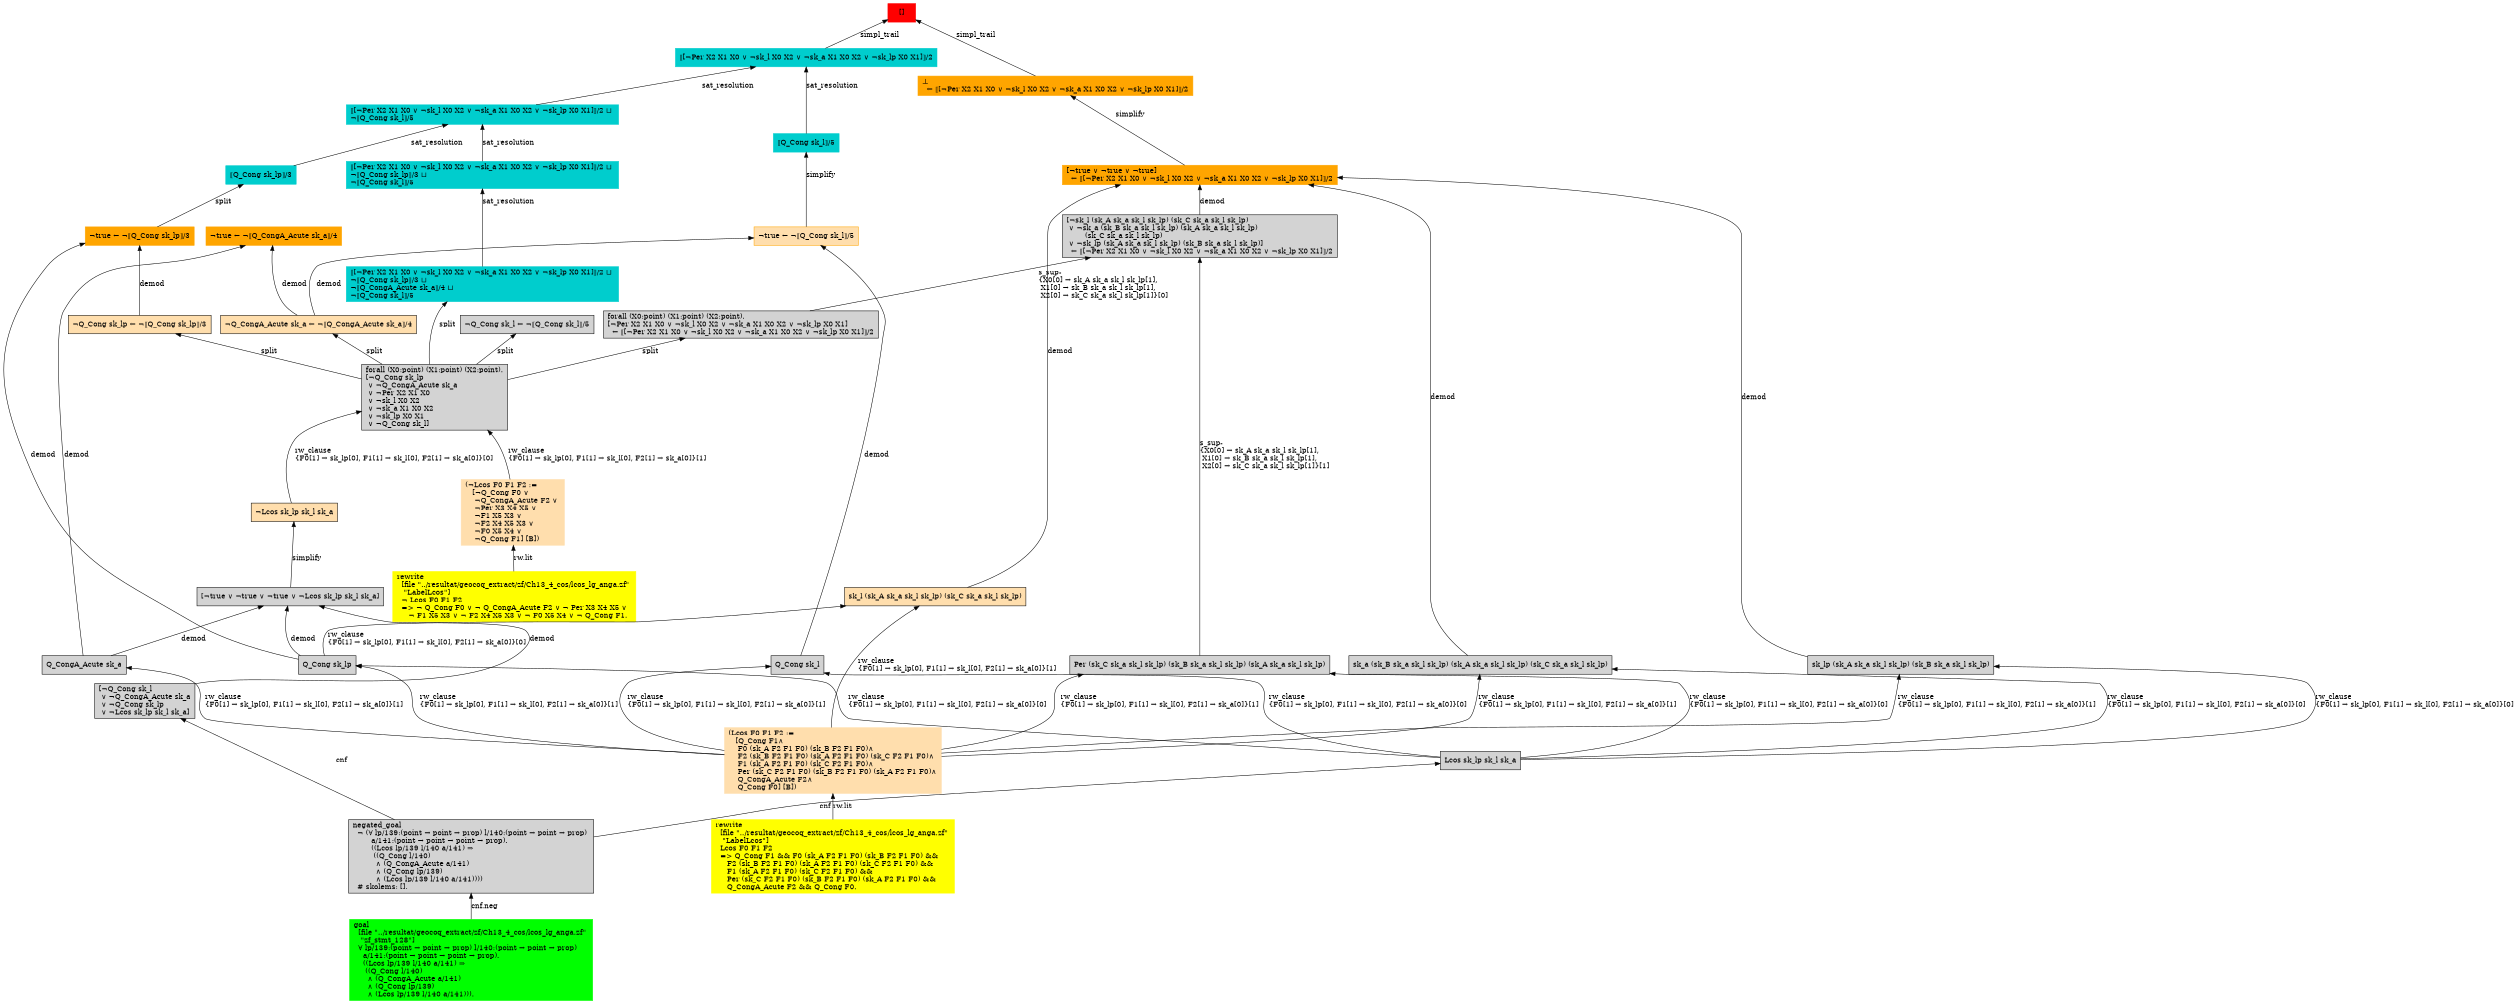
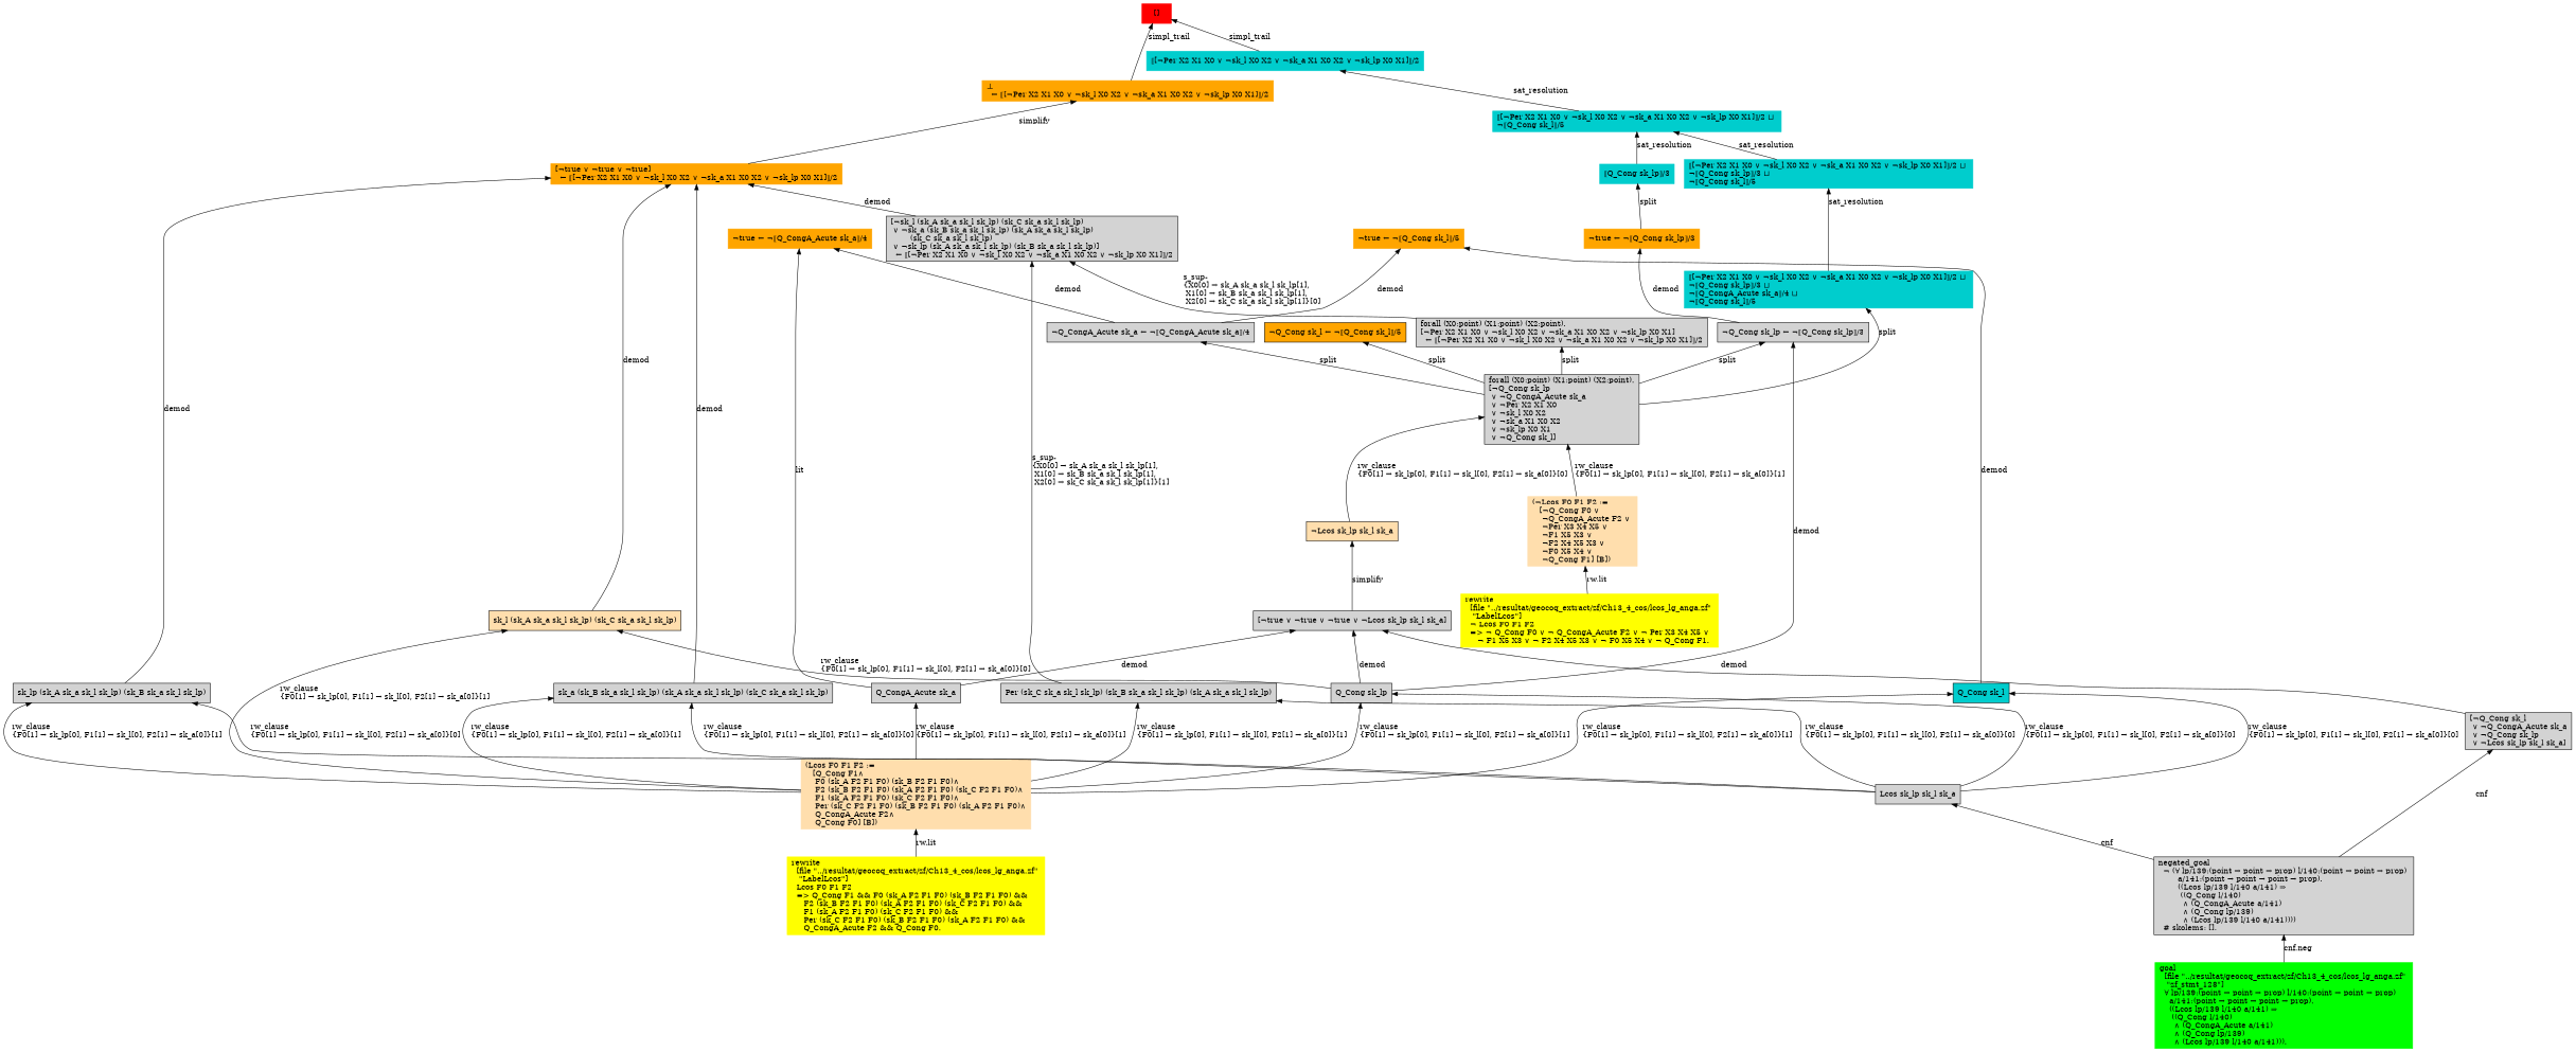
  digraph {
    node [shape=box style=filled]
    edge [dir=back]
    n1 [color=red label="[]"]
    n2 [color=cyan3 label="⟦[¬Per X2 X1 X0 ∨ ¬sk_l X0 X2 ∨ ¬sk_a X1 X0 X2 ∨ ¬sk_lp X0 X1]⟧/2\l"]
    n3 [color=orange label="⊥\l  ← ⟦[¬Per X2 X1 X0 ∨ ¬sk_l X0 X2 ∨ ¬sk_a X1 X0 X2 ∨ ¬sk_lp X0 X1]⟧/2\l"]
-   n4 [color=cyan3 label="⟦Q_Cong sk_l⟧/5\l"]
    n5 [color=cyan3 label="⟦[¬Per X2 X1 X0 ∨ ¬sk_l X0 X2 ∨ ¬sk_a X1 X0 X2 ∨ ¬sk_lp X0 X1]⟧/2 ⊔ \l¬⟦Q_Cong sk_l⟧/5\l"]
    n6 [color=orange label="[¬true ∨ ¬true ∨ ¬true]\l  ← ⟦[¬Per X2 X1 X0 ∨ ¬sk_l X0 X2 ∨ ¬sk_a X1 X0 X2 ∨ ¬sk_lp X0 X1]⟧/2\l"]
-   n7 [color=orange label="¬true ← ¬⟦Q_Cong sk_l⟧/5\l" fillcolor=navajowhite]
+   n7 [color=orange label="¬true ← ¬⟦Q_Cong sk_l⟧/5\l"]
    n8 [color=cyan3 label="⟦Q_Cong sk_lp⟧/3\l"]
    n9 [color=cyan3 label="⟦[¬Per X2 X1 X0 ∨ ¬sk_l X0 X2 ∨ ¬sk_a X1 X0 X2 ∨ ¬sk_lp X0 X1]⟧/2 ⊔ \l¬⟦Q_Cong sk_lp⟧/3 ⊔ \l¬⟦Q_Cong sk_l⟧/5\l"]
-   n10 [label="Q_Cong sk_l\l"]
-   n11 [label="¬Q_CongA_Acute sk_a ← ¬⟦Q_CongA_Acute sk_a⟧/4\l" fillcolor=navajowhite]
+   n10 [label="Q_Cong sk_l\l" fillcolor=cyan3]
+   n11 [label="¬Q_CongA_Acute sk_a ← ¬⟦Q_CongA_Acute sk_a⟧/4\l"]
    n12 [color=navajowhite label="(Lcos F0 F1 F2 :=\l   [Q_Cong F1∧\l    F0 (sk_A F2 F1 F0) (sk_B F2 F1 F0)∧\l    F2 (sk_B F2 F1 F0) (sk_A F2 F1 F0) (sk_C F2 F1 F0)∧\l    F1 (sk_A F2 F1 F0) (sk_C F2 F1 F0)∧\l    Per (sk_C F2 F1 F0) (sk_B F2 F1 F0) (sk_A F2 F1 F0)∧\l    Q_CongA_Acute F2∧\l    Q_Cong F0] [B])\l"]
    n13 [label="Lcos sk_lp sk_l sk_a\l"]
-   n14 [label="¬Q_Cong sk_l ← ¬⟦Q_Cong sk_l⟧/5\l"]
+   n14 [label="¬Q_Cong sk_l ← ¬⟦Q_Cong sk_l⟧/5\l" fillcolor=orange]
    n15 [label="forall (X0:point) (X1:point) (X2:point).\l[¬Q_Cong sk_lp\l ∨ ¬Q_CongA_Acute sk_a\l ∨ ¬Per X2 X1 X0\l ∨ ¬sk_l X0 X2\l ∨ ¬sk_a X1 X0 X2\l ∨ ¬sk_lp X0 X1\l ∨ ¬Q_Cong sk_l]\l"]
    n16 [color=yellow label="rewrite\l  [file \"../resultat/geocoq_extract/zf/Ch13_4_cos/lcos_lg_anga.zf\" \l   \"LabelLcos\"]\l  Lcos F0 F1 F2\l  =\> Q_Cong F1 && F0 (sk_A F2 F1 F0) (sk_B F2 F1 F0) && \l     F2 (sk_B F2 F1 F0) (sk_A F2 F1 F0) (sk_C F2 F1 F0) && \l     F1 (sk_A F2 F1 F0) (sk_C F2 F1 F0) && \l     Per (sk_C F2 F1 F0) (sk_B F2 F1 F0) (sk_A F2 F1 F0) && \l     Q_CongA_Acute F2 && Q_Cong F0.\l"]
    n17 [label="negated_goal\l  ¬ (∀ lp/139:(point → point → prop) l/140:(point → point → prop) \l        a/141:(point → point → point → prop).\l        ((Lcos lp/139 l/140 a/141) ⇒\l         ((Q_Cong l/140)\l          ∧ (Q_CongA_Acute a/141)\l          ∧ (Q_Cong lp/139)\l          ∧ (Lcos lp/139 l/140 a/141))))\l  # skolems: [].\l"]
    n18 [color=green label="goal\l  [file \"../resultat/geocoq_extract/zf/Ch13_4_cos/lcos_lg_anga.zf\" \l   \"zf_stmt_128\"]\l  ∀ lp/139:(point → point → prop) l/140:(point → point → prop) \l    a/141:(point → point → point → prop).\l    ((Lcos lp/139 l/140 a/141) ⇒\l     ((Q_Cong l/140)\l      ∧ (Q_CongA_Acute a/141)\l      ∧ (Q_Cong lp/139)\l      ∧ (Lcos lp/139 l/140 a/141))).\l"]
    n19 [color=navajowhite label="(¬Lcos F0 F1 F2 :=\l   [¬Q_Cong F0 ∨ \l    ¬Q_CongA_Acute F2 ∨ \l    ¬Per X3 X4 X5 ∨ \l    ¬F1 X5 X3 ∨ \l    ¬F2 X4 X5 X3 ∨ \l    ¬F0 X5 X4 ∨ \l    ¬Q_Cong F1] [B])\l"]
    n20 [fillcolor=navajowhite label="¬Lcos sk_lp sk_l sk_a\l"]
    n21 [color=yellow label="rewrite\l  [file \"../resultat/geocoq_extract/zf/Ch13_4_cos/lcos_lg_anga.zf\" \l   \"LabelLcos\"]\l  ¬ Lcos F0 F1 F2\l  =\> ¬ Q_Cong F0 ∨ ¬ Q_CongA_Acute F2 ∨ ¬ Per X3 X4 X5 ∨ \l     ¬ F1 X5 X3 ∨ ¬ F2 X4 X5 X3 ∨ ¬ F0 X5 X4 ∨ ¬ Q_Cong F1.\l"]
    n22 [label="[¬true ∨ ¬true ∨ ¬true ∨ ¬Lcos sk_lp sk_l sk_a]\l"]
    n23 [label="Q_Cong sk_lp\l"]
    n24 [label="Q_CongA_Acute sk_a\l"]
    n25 [label="[¬Q_Cong sk_l\l ∨ ¬Q_CongA_Acute sk_a\l ∨ ¬Q_Cong sk_lp\l ∨ ¬Lcos sk_lp sk_l sk_a]\l"]
    n26 [color=orange label="¬true ← ¬⟦Q_Cong sk_lp⟧/3\l"]
    n27 [color=cyan3 label="⟦[¬Per X2 X1 X0 ∨ ¬sk_l X0 X2 ∨ ¬sk_a X1 X0 X2 ∨ ¬sk_lp X0 X1]⟧/2 ⊔ \l¬⟦Q_Cong sk_lp⟧/3 ⊔ \l¬⟦Q_CongA_Acute sk_a⟧/4 ⊔ \l¬⟦Q_Cong sk_l⟧/5\l"]
-   n28 [label="¬Q_Cong sk_lp ← ¬⟦Q_Cong sk_lp⟧/3\l" fillcolor=navajowhite]
+   n28 [label="¬Q_Cong sk_lp ← ¬⟦Q_Cong sk_lp⟧/3\l"]
    n29 [color=orange label="¬true ← ¬⟦Q_CongA_Acute sk_a⟧/4\l"]
    n30 [label="sk_lp (sk_A sk_a sk_l sk_lp) (sk_B sk_a sk_l sk_lp)\l"]
    n31 [label="sk_a (sk_B sk_a sk_l sk_lp) (sk_A sk_a sk_l sk_lp) (sk_C sk_a sk_l sk_lp)\l"]
    n32 [fillcolor=navajowhite label="sk_l (sk_A sk_a sk_l sk_lp) (sk_C sk_a sk_l sk_lp)\l"]
    n33 [label="[¬sk_l (sk_A sk_a sk_l sk_lp) (sk_C sk_a sk_l sk_lp)\l ∨ ¬sk_a (sk_B sk_a sk_l sk_lp) (sk_A sk_a sk_l sk_lp) \l        (sk_C sk_a sk_l sk_lp)\l ∨ ¬sk_lp (sk_A sk_a sk_l sk_lp) (sk_B sk_a sk_l sk_lp)]\l  ← ⟦[¬Per X2 X1 X0 ∨ ¬sk_l X0 X2 ∨ ¬sk_a X1 X0 X2 ∨ ¬sk_lp X0 X1]⟧/2\l"]
    n34 [label="forall (X0:point) (X1:point) (X2:point).\l[¬Per X2 X1 X0 ∨ ¬sk_l X0 X2 ∨ ¬sk_a X1 X0 X2 ∨ ¬sk_lp X0 X1]\l  ← ⟦[¬Per X2 X1 X0 ∨ ¬sk_l X0 X2 ∨ ¬sk_a X1 X0 X2 ∨ ¬sk_lp X0 X1]⟧/2\l"]
    n35 [label="Per (sk_C sk_a sk_l sk_lp) (sk_B sk_a sk_l sk_lp) (sk_A sk_a sk_l sk_lp)\l"]
    n1 -> n2 [label=simpl_trail]
    n1 -> n3 [label=simpl_trail]
-   n2 -> n4 [label=sat_resolution]
    n2 -> n5 [label=sat_resolution]
    n3 -> n6 [label=simplify]
-   n4 -> n7 [label=simplify]
    n5 -> n8 [label=sat_resolution]
    n5 -> n9 [label=sat_resolution]
    n6 -> n30 [label=demod]
    n6 -> n31 [label=demod]
    n6 -> n32 [label=demod]
    n6 -> n33 [label=demod]
    n7 -> n10 [label=demod]
    n7 -> n11 [label=demod]
    n8 -> n26 [label=split]
    n9 -> n27 [label=sat_resolution]
    n10 -> n12 [label="rw_clause\l\{F0[1] → sk_lp[0], F1[1] → sk_l[0], F2[1] → sk_a[0]\}[1]\l"]
    n10 -> n13 [label="rw_clause\l\{F0[1] → sk_lp[0], F1[1] → sk_l[0], F2[1] → sk_a[0]\}[0]\l"]
    n11 -> n15 [label=split]
    n12 -> n16 [label="rw.lit"]
    n13 -> n17 [label=cnf]
    n14 -> n15 [label=split]
    n15 -> n19 [label="rw_clause\l\{F0[1] → sk_lp[0], F1[1] → sk_l[0], F2[1] → sk_a[0]\}[1]\l"]
    n15 -> n20 [label="rw_clause\l\{F0[1] → sk_lp[0], F1[1] → sk_l[0], F2[1] → sk_a[0]\}[0]\l"]
    n17 -> n18 [label="cnf.neg"]
    n19 -> n21 [label="rw.lit"]
    n20 -> n22 [label=simplify]
    n22 -> n23 [label=demod]
    n22 -> n24 [label=demod]
    n22 -> n25 [label=demod]
    n23 -> n12 [label="rw_clause\l\{F0[1] → sk_lp[0], F1[1] → sk_l[0], F2[1] → sk_a[0]\}[1]\l"]
    n23 -> n13 [label="rw_clause\l\{F0[1] → sk_lp[0], F1[1] → sk_l[0], F2[1] → sk_a[0]\}[0]\l"]
    n24 -> n12 [label="rw_clause\l\{F0[1] → sk_lp[0], F1[1] → sk_l[0], F2[1] → sk_a[0]\}[1]\l"]
    n25 -> n17 [label=cnf]
-   n26 -> n23 [label=demod]
+   n28 -> n23 [label=demod]
    n26 -> n28 [label=demod]
    n27 -> n15 [label=split]
    n28 -> n15 [label=split]
    n29 -> n11 [label=demod]
-   n29 -> n24 [label=demod]
+   n29 -> n24 [label=lit]
    n30 -> n12 [label="rw_clause\l\{F0[1] → sk_lp[0], F1[1] → sk_l[0], F2[1] → sk_a[0]\}[1]\l"]
    n30 -> n13 [label="rw_clause\l\{F0[1] → sk_lp[0], F1[1] → sk_l[0], F2[1] → sk_a[0]\}[0]\l"]
    n31 -> n12 [label="rw_clause\l\{F0[1] → sk_lp[0], F1[1] → sk_l[0], F2[1] → sk_a[0]\}[1]\l"]
    n31 -> n13 [label="rw_clause\l\{F0[1] → sk_lp[0], F1[1] → sk_l[0], F2[1] → sk_a[0]\}[0]\l"]
    n32 -> n12 [label="rw_clause\l\{F0[1] → sk_lp[0], F1[1] → sk_l[0], F2[1] → sk_a[0]\}[1]\l"]
    n32 -> n23 [label="rw_clause\l\{F0[1] → sk_lp[0], F1[1] → sk_l[0], F2[1] → sk_a[0]\}[0]\l"]
    n33 -> n34 [label="s_sup-\l\{X0[0] → sk_A sk_a sk_l sk_lp[1], \l X1[0] → sk_B sk_a sk_l sk_lp[1], \l X2[0] → sk_C sk_a sk_l sk_lp[1]\}[0]\l"]
    n33 -> n35 [label="s_sup-\l\{X0[0] → sk_A sk_a sk_l sk_lp[1], \l X1[0] → sk_B sk_a sk_l sk_lp[1], \l X2[0] → sk_C sk_a sk_l sk_lp[1]\}[1]\l"]
    n34 -> n15 [label=split]
    n35 -> n12 [label="rw_clause\l\{F0[1] → sk_lp[0], F1[1] → sk_l[0], F2[1] → sk_a[0]\}[1]\l"]
    n35 -> n13 [label="rw_clause\l\{F0[1] → sk_lp[0], F1[1] → sk_l[0], F2[1] → sk_a[0]\}[0]\l"]
  }
